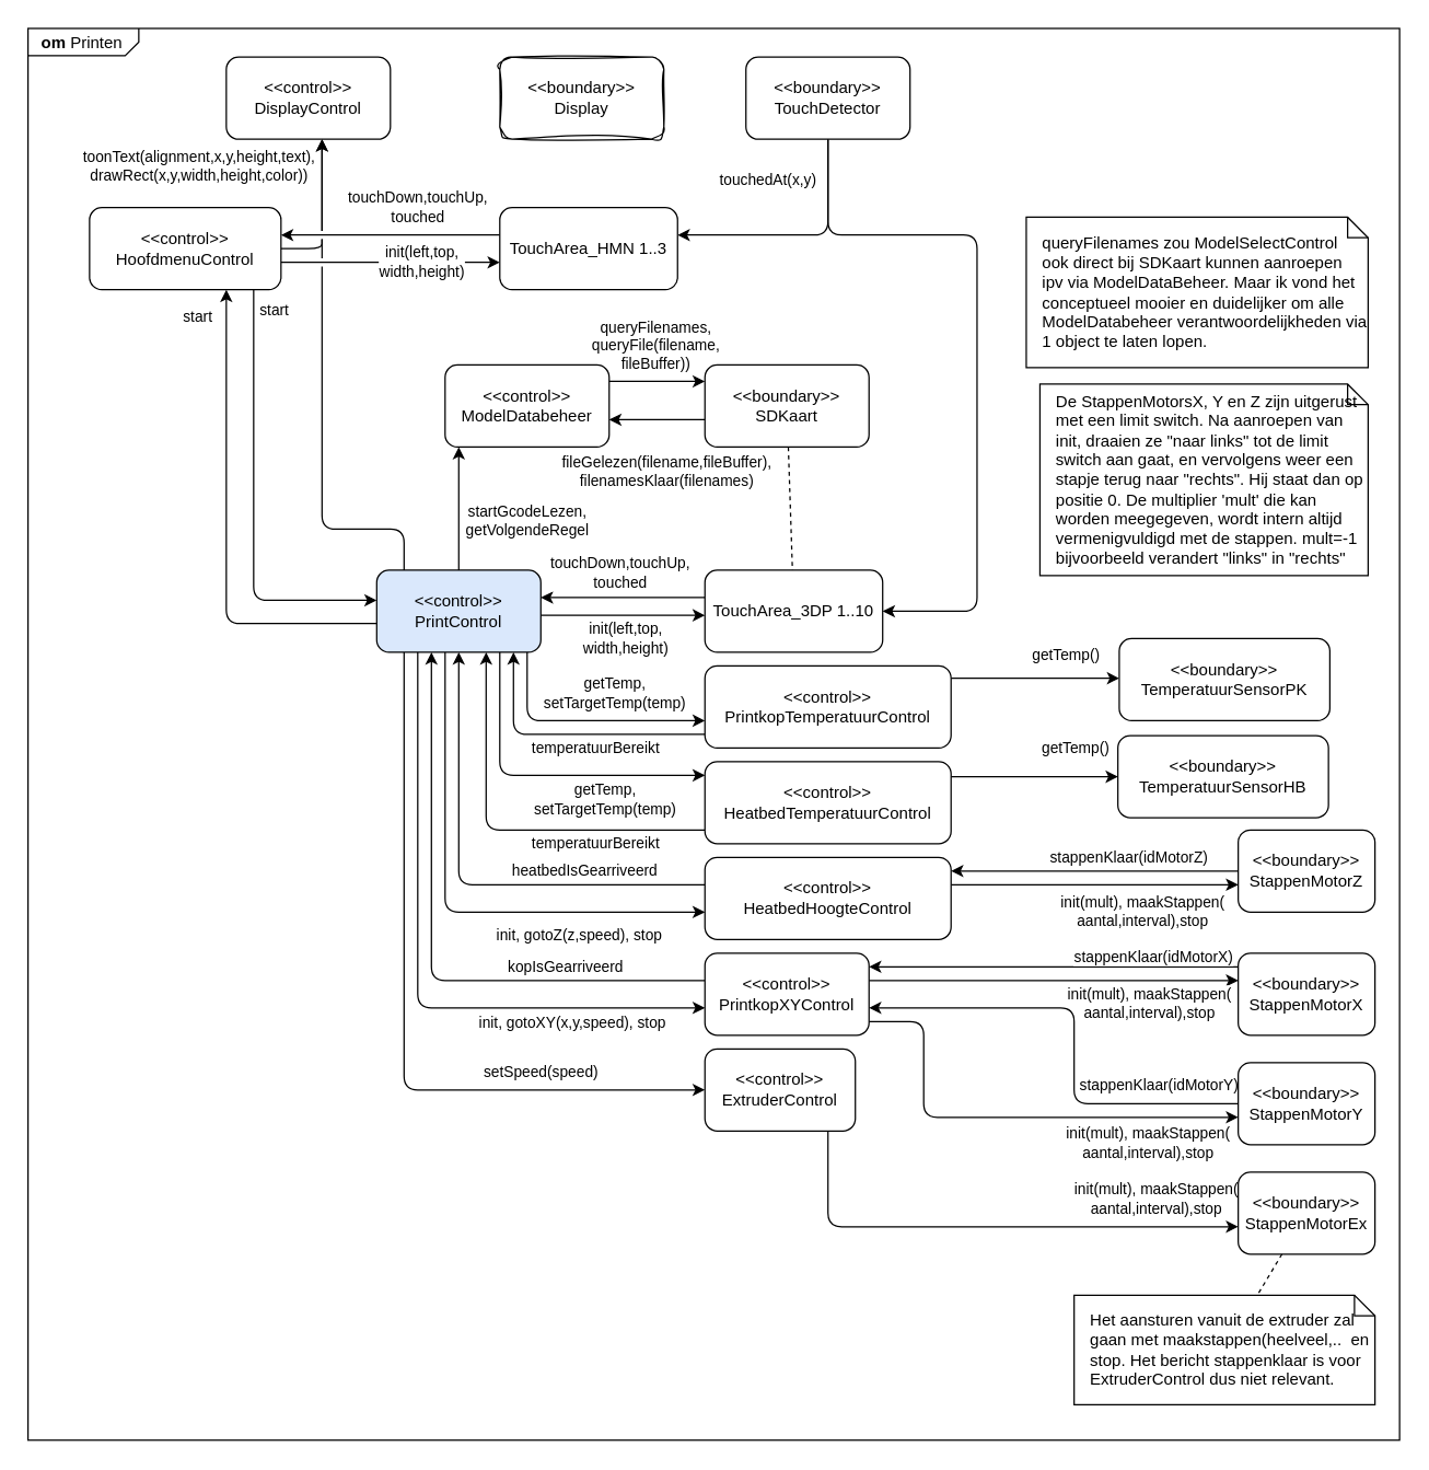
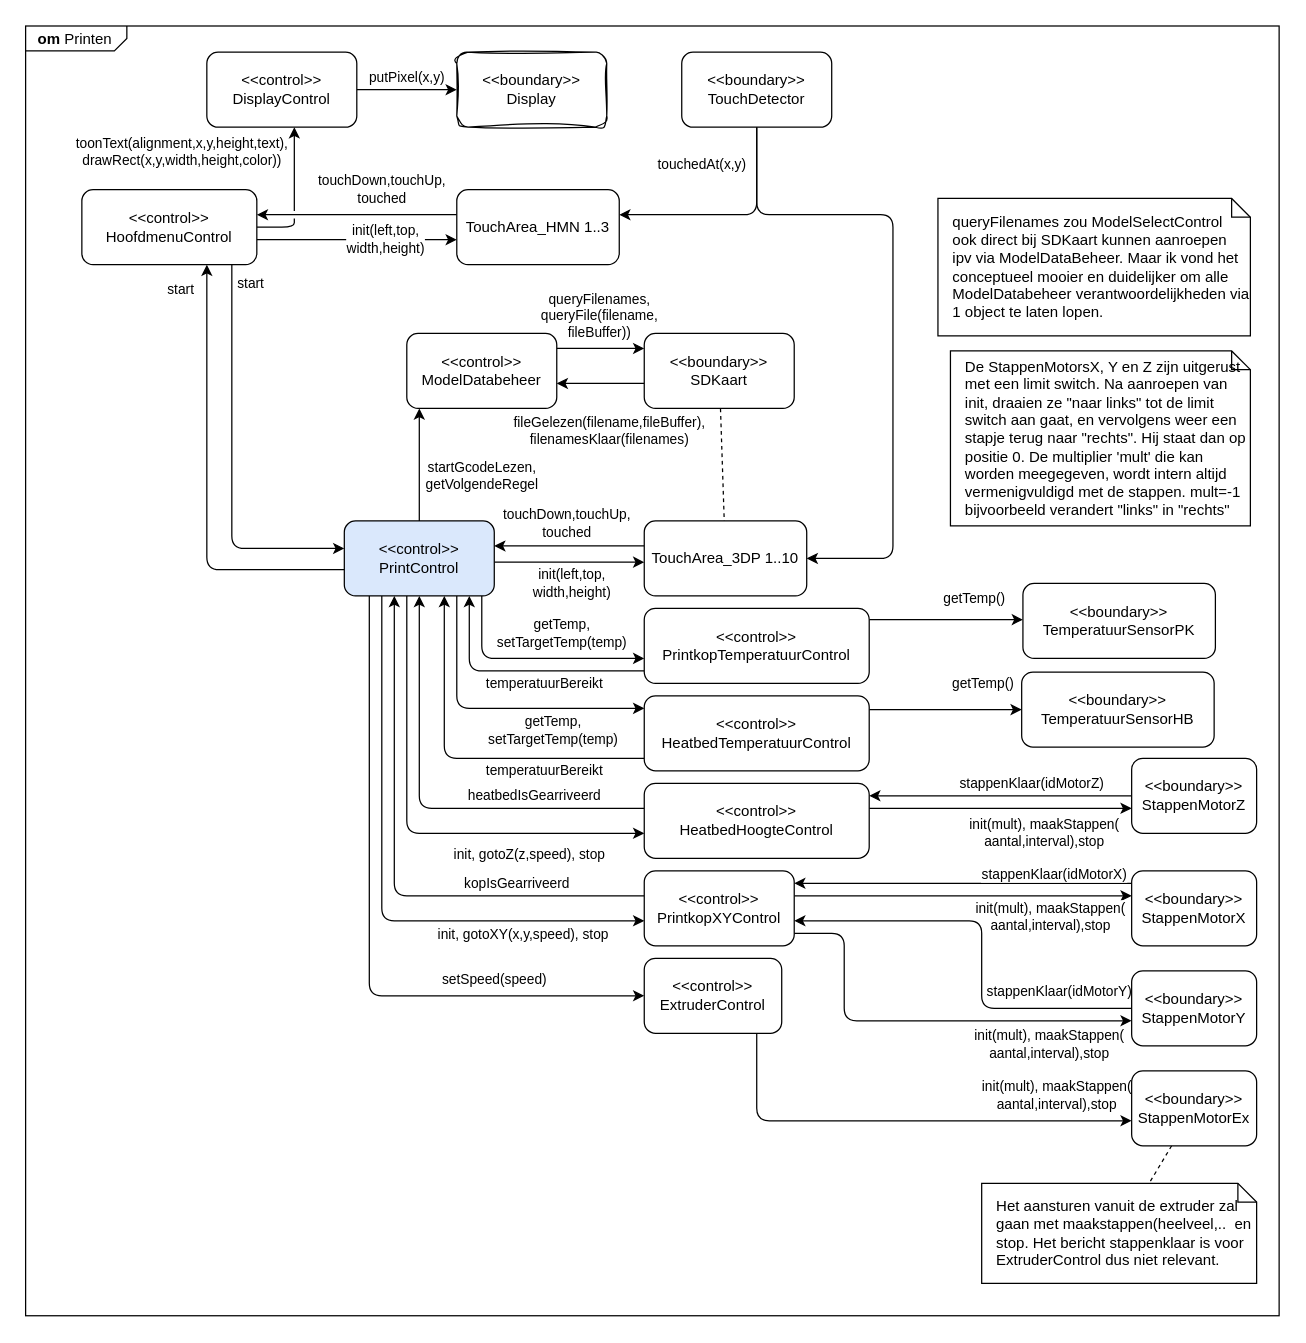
  <mxCell id="0" />
  <mxCell id="1" parent="0" />
  <mxCell id="2" value="&lt;p style=&quot;margin:0px;margin-top:4px;margin-left:10px;text-align:left;&quot;&gt;&lt;b&gt;om&lt;/b&gt;&amp;nbsp;Printen&lt;/p&gt;" style="html=1;shape=mxgraph.sysml.package;labelX=81.4;align=left;spacingLeft=10;overflow=fill;recursiveResize=0;container=0;" vertex="1" parent="1"><mxGeometry x="20" y="20" width="1003" height="1032" as="geometry" /></mxCell>
  <mxCell id="3" value="queryFilenames,&lt;br&gt;queryFile(filename,&lt;br&gt;fileBuffer))" style="edgeStyle=orthogonalEdgeStyle;rounded=1;orthogonalLoop=1;jettySize=auto;html=1;" edge="1" parent="1" source="26" target="25"><mxGeometry x="-0.029" y="26" relative="1" as="geometry"><Array as="points"><mxPoint x="479" y="278" /><mxPoint x="479" y="278" /></Array><mxPoint as="offset" /></mxGeometry></mxCell>
  <mxCell id="4" value="&lt;span style=&quot;color: rgb(0, 0, 0); font-family: Helvetica; font-size: 11px; font-style: normal; font-variant-ligatures: normal; font-variant-caps: normal; font-weight: 400; letter-spacing: normal; orphans: 2; text-align: center; text-indent: 0px; text-transform: none; widows: 2; word-spacing: 0px; -webkit-text-stroke-width: 0px; background-color: rgb(255, 255, 255); text-decoration-thickness: initial; text-decoration-style: initial; text-decoration-color: initial; float: none; display: inline !important;&quot;&gt;touchDown,touchUp,&lt;/span&gt;&lt;br style=&quot;border-color: var(--border-color); color: rgb(0, 0, 0); font-family: Helvetica; font-size: 11px; font-style: normal; font-variant-ligatures: normal; font-variant-caps: normal; font-weight: 400; letter-spacing: normal; orphans: 2; text-align: center; text-indent: 0px; text-transform: none; widows: 2; word-spacing: 0px; -webkit-text-stroke-width: 0px; text-decoration-thickness: initial; text-decoration-style: initial; text-decoration-color: initial;&quot;&gt;&lt;span style=&quot;color: rgb(0, 0, 0); font-family: Helvetica; font-size: 11px; font-style: normal; font-variant-ligatures: normal; font-variant-caps: normal; font-weight: 400; letter-spacing: normal; orphans: 2; text-align: center; text-indent: 0px; text-transform: none; widows: 2; word-spacing: 0px; -webkit-text-stroke-width: 0px; background-color: rgb(255, 255, 255); text-decoration-thickness: initial; text-decoration-style: initial; text-decoration-color: initial; float: none; display: inline !important;&quot;&gt;touched&lt;/span&gt;" style="edgeStyle=orthogonalEdgeStyle;rounded=1;orthogonalLoop=1;jettySize=auto;html=1;" edge="1" parent="1" source="13" target="7"><mxGeometry x="-0.25" y="-20" relative="1" as="geometry"><Array as="points"><mxPoint x="265" y="171" /><mxPoint x="265" y="171" /></Array><mxPoint as="offset" /></mxGeometry></mxCell>
  <mxCell id="5" value="init(left,top,&lt;br style=&quot;border-color: var(--border-color);&quot;&gt;width,height)" style="edgeStyle=orthogonalEdgeStyle;rounded=1;orthogonalLoop=1;jettySize=auto;html=1;jumpStyle=none;" edge="1" parent="1" source="7" target="13"><mxGeometry x="0.287" relative="1" as="geometry"><mxPoint x="425" y="171" as="targetPoint" /><Array as="points"><mxPoint x="335" y="191" /><mxPoint x="335" y="191" /></Array><mxPoint as="offset" /></mxGeometry></mxCell>
  <mxCell id="6" value="toonText(alignment,x,y,height,text),&lt;br style=&quot;border-color: var(--border-color);&quot;&gt;drawRect(x,y,width,height,color))" style="edgeStyle=orthogonalEdgeStyle;rounded=1;orthogonalLoop=1;jettySize=auto;html=1;jumpStyle=gap;" edge="1" parent="1" source="7" target="9"><mxGeometry x="-1" y="85" relative="1" as="geometry"><mxPoint x="-60" y="25" as="offset" /><Array as="points"><mxPoint x="235" y="181" /></Array></mxGeometry></mxCell>
  <mxCell id="7" value="&amp;lt;&amp;lt;control&amp;gt;&amp;gt;&lt;br&gt;HoofdmenuControl" style="rounded=1;whiteSpace=wrap;html=1;" vertex="1" parent="1"><mxGeometry x="65" y="151" width="140" height="60" as="geometry" /></mxCell>
+ <mxCell id="8" value="putPixel(x,y)" style="edgeStyle=orthogonalEdgeStyle;rounded=1;orthogonalLoop=1;jettySize=auto;html=1;" edge="1" parent="1" source="9" target="10"><mxGeometry y="10" relative="1" as="geometry"><mxPoint as="offset" /></mxGeometry></mxCell>
  <mxCell id="9" value="&amp;lt;&amp;lt;control&amp;gt;&amp;gt;&lt;br&gt;DisplayControl" style="rounded=1;whiteSpace=wrap;html=1;" vertex="1" parent="1"><mxGeometry x="165" y="41" width="120" height="60" as="geometry" /></mxCell>
  <mxCell id="10" value="&amp;lt;&amp;lt;boundary&amp;gt;&amp;gt;&lt;br&gt;Display" style="rounded=1;whiteSpace=wrap;html=1;sketch=1;curveFitting=1;jiggle=2;" vertex="1" parent="1"><mxGeometry x="365" y="41" width="120" height="60" as="geometry" /></mxCell>
  <mxCell id="11" value="touchedAt(x,y)" style="edgeStyle=orthogonalEdgeStyle;rounded=1;orthogonalLoop=1;jettySize=auto;html=1;" edge="1" parent="1" source="12" target="13"><mxGeometry x="0.267" y="-40" relative="1" as="geometry"><mxPoint x="485" y="171" as="targetPoint" /><Array as="points"><mxPoint x="605" y="171" /></Array><mxPoint as="offset" /></mxGeometry></mxCell>
  <mxCell id="12" value="&amp;lt;&amp;lt;boundary&amp;gt;&amp;gt;&lt;br&gt;TouchDetector" style="rounded=1;whiteSpace=wrap;html=1;" vertex="1" parent="1"><mxGeometry x="545" y="41" width="120" height="60" as="geometry" /></mxCell>
  <mxCell id="13" value="TouchArea_HMN 1..3" style="rounded=1;whiteSpace=wrap;html=1;" vertex="1" parent="1"><mxGeometry x="365" y="151" width="130" height="60" as="geometry" /></mxCell>
- <mxCell id="14" style="edgeStyle=orthogonalEdgeStyle;rounded=1;orthogonalLoop=1;jettySize=auto;html=1;jumpStyle=gap;" edge="1" parent="1" source="22" target="9"><mxGeometry relative="1" as="geometry"><Array as="points"><mxPoint x="295" y="386" /><mxPoint x="235" y="386" /></Array></mxGeometry></mxCell>
  <mxCell id="15" value="init(left,top,&lt;br style=&quot;border-color: var(--border-color);&quot;&gt;width,height)" style="edgeStyle=orthogonalEdgeStyle;rounded=1;orthogonalLoop=1;jettySize=auto;html=1;" edge="1" parent="1" source="22" target="28"><mxGeometry x="0.033" y="-17" relative="1" as="geometry"><Array as="points"><mxPoint x="460" y="449" /><mxPoint x="460" y="449" /></Array><mxPoint as="offset" /></mxGeometry></mxCell>
  <mxCell id="16" value="getTemp,&lt;br&gt;setTargetTemp(temp)" style="edgeStyle=orthogonalEdgeStyle;rounded=1;orthogonalLoop=1;jettySize=auto;html=1;" edge="1" parent="1" source="22" target="31"><mxGeometry x="0.263" y="20" relative="1" as="geometry"><Array as="points"><mxPoint x="385" y="526" /></Array><mxPoint as="offset" /></mxGeometry></mxCell>
  <mxCell id="17" value="init, gotoXY(x,y,speed), stop" style="edgeStyle=orthogonalEdgeStyle;rounded=1;orthogonalLoop=1;jettySize=auto;html=1;" edge="1" parent="1" source="22" target="38"><mxGeometry x="0.587" y="-11" relative="1" as="geometry"><Array as="points"><mxPoint x="305" y="736" /></Array><mxPoint as="offset" /></mxGeometry></mxCell>
  <mxCell id="18" value="setSpeed(speed)" style="edgeStyle=orthogonalEdgeStyle;rounded=1;orthogonalLoop=1;jettySize=auto;html=1;" edge="1" parent="1" source="22" target="40"><mxGeometry x="0.556" y="13" relative="1" as="geometry"><Array as="points"><mxPoint x="295" y="796" /></Array><mxPoint as="offset" /></mxGeometry></mxCell>
  <mxCell id="19" value="getTemp,&lt;br style=&quot;border-color: var(--border-color); background-color: rgb(251, 251, 251);&quot;&gt;&lt;span style=&quot;background-color: rgb(251, 251, 251);&quot;&gt;setTargetTemp(temp)&lt;/span&gt;" style="edgeStyle=orthogonalEdgeStyle;rounded=1;orthogonalLoop=1;jettySize=auto;html=1;" edge="1" parent="1" source="22" target="34"><mxGeometry x="0.392" y="-18" relative="1" as="geometry"><Array as="points"><mxPoint x="365" y="566" /></Array><mxPoint as="offset" /></mxGeometry></mxCell>
  <mxCell id="20" value="init, gotoZ(z,speed), stop" style="edgeStyle=orthogonalEdgeStyle;rounded=1;orthogonalLoop=1;jettySize=auto;html=1;" edge="1" parent="1" source="22" target="43"><mxGeometry x="0.516" y="-17" relative="1" as="geometry"><Array as="points"><mxPoint x="325" y="666" /></Array><mxPoint as="offset" /></mxGeometry></mxCell>
  <mxCell id="21" value="startGcodeLezen,&lt;br&gt;getVolgendeRegel" style="edgeStyle=orthogonalEdgeStyle;rounded=1;orthogonalLoop=1;jettySize=auto;html=1;" edge="1" parent="1" source="22" target="26"><mxGeometry x="-0.2" y="-50" relative="1" as="geometry"><Array as="points"><mxPoint x="335" y="387" /><mxPoint x="335" y="387" /></Array><mxPoint as="offset" /></mxGeometry></mxCell>
  <mxCell id="22" value="&amp;lt;&amp;lt;control&amp;gt;&amp;gt;&lt;br&gt;PrintControl" style="rounded=1;whiteSpace=wrap;html=1;fillColor=#dae8fc;" vertex="1" parent="1"><mxGeometry x="275" y="416" width="120" height="60" as="geometry" /></mxCell>
  <mxCell id="23" value="fileGelezen(filename,fileBuffer),&lt;br&gt;filenamesKlaar(filenames)" style="edgeStyle=orthogonalEdgeStyle;rounded=1;orthogonalLoop=1;jettySize=auto;html=1;" edge="1" parent="1" source="25" target="26"><mxGeometry x="-0.2" y="38" relative="1" as="geometry"><Array as="points"><mxPoint x="485" y="306" /><mxPoint x="485" y="306" /></Array><mxPoint as="offset" /></mxGeometry></mxCell>
  <mxCell id="24" style="rounded=0;orthogonalLoop=1;jettySize=auto;html=1;dashed=1;endArrow=none;endFill=0;" edge="1" parent="1" source="25" target="28"><mxGeometry relative="1" as="geometry" /></mxCell>
  <mxCell id="25" value="&amp;lt;&amp;lt;boundary&amp;gt;&amp;gt;&lt;br&gt;SDKaart" style="rounded=1;whiteSpace=wrap;html=1;" vertex="1" parent="1"><mxGeometry x="515" y="266" width="120" height="60" as="geometry" /></mxCell>
  <mxCell id="26" value="&amp;lt;&amp;lt;control&amp;gt;&amp;gt;&lt;br&gt;ModelDatabeheer" style="rounded=1;whiteSpace=wrap;html=1;" vertex="1" parent="1"><mxGeometry x="325" y="266" width="120" height="60" as="geometry" /></mxCell>
  <mxCell id="27" value="touchDown,touchUp,&lt;br style=&quot;border-color: var(--border-color);&quot;&gt;&lt;span style=&quot;border-color: var(--border-color);&quot;&gt;touched&lt;/span&gt;" style="edgeStyle=orthogonalEdgeStyle;rounded=1;orthogonalLoop=1;jettySize=auto;html=1;" edge="1" parent="1" source="28" target="22"><mxGeometry x="0.033" y="-18" relative="1" as="geometry"><Array as="points"><mxPoint x="458" y="436" /><mxPoint x="458" y="436" /></Array><mxPoint as="offset" /></mxGeometry></mxCell>
  <mxCell id="28" value="TouchArea_3DP 1..10" style="rounded=1;whiteSpace=wrap;html=1;" vertex="1" parent="1"><mxGeometry x="515" y="416" width="130" height="60" as="geometry" /></mxCell>
  <mxCell id="29" value="temperatuurBereikt" style="edgeStyle=orthogonalEdgeStyle;rounded=1;orthogonalLoop=1;jettySize=auto;html=1;" edge="1" parent="1" source="31" target="22"><mxGeometry x="-0.2" y="10" relative="1" as="geometry"><Array as="points"><mxPoint x="375" y="536" /></Array><mxPoint as="offset" /></mxGeometry></mxCell>
  <mxCell id="30" value="getTemp()" style="edgeStyle=orthogonalEdgeStyle;rounded=0;orthogonalLoop=1;jettySize=auto;html=1;" edge="1" parent="1" source="31" target="57"><mxGeometry x="0.359" y="17" relative="1" as="geometry"><Array as="points"><mxPoint x="767" y="495" /><mxPoint x="767" y="495" /></Array><mxPoint as="offset" /></mxGeometry></mxCell>
  <mxCell id="31" value="&amp;lt;&amp;lt;control&amp;gt;&amp;gt;&lt;br&gt;PrintkopTemperatuurControl" style="rounded=1;whiteSpace=wrap;html=1;" vertex="1" parent="1"><mxGeometry x="515" y="486" width="180" height="60" as="geometry" /></mxCell>
  <mxCell id="32" value="temperatuurBereikt" style="edgeStyle=orthogonalEdgeStyle;rounded=1;orthogonalLoop=1;jettySize=auto;html=1;" edge="1" parent="1" source="34" target="22"><mxGeometry x="-0.448" y="10" relative="1" as="geometry"><Array as="points"><mxPoint x="355" y="606" /></Array><mxPoint as="offset" /></mxGeometry></mxCell>
  <mxCell id="33" value="getTemp()" style="edgeStyle=orthogonalEdgeStyle;rounded=0;orthogonalLoop=1;jettySize=auto;html=1;" edge="1" parent="1" source="34" target="58"><mxGeometry x="0.495" y="21" relative="1" as="geometry"><Array as="points"><mxPoint x="718" y="567" /><mxPoint x="718" y="567" /></Array><mxPoint as="offset" /></mxGeometry></mxCell>
  <mxCell id="34" value="&amp;lt;&amp;lt;control&amp;gt;&amp;gt;&lt;br&gt;HeatbedTemperatuurControl" style="rounded=1;whiteSpace=wrap;html=1;" vertex="1" parent="1"><mxGeometry x="515" y="556" width="180" height="60" as="geometry" /></mxCell>
  <mxCell id="35" value="kopIsGearriveerd" style="edgeStyle=orthogonalEdgeStyle;rounded=1;orthogonalLoop=1;jettySize=auto;html=1;" edge="1" parent="1" source="38" target="22"><mxGeometry x="-0.535" y="-10" relative="1" as="geometry"><Array as="points"><mxPoint x="315" y="716" /></Array><mxPoint as="offset" /></mxGeometry></mxCell>
  <mxCell id="36" value="init(mult), maakStappen(&lt;br style=&quot;border-color: var(--border-color);&quot;&gt;aantal,interval),stop" style="edgeStyle=orthogonalEdgeStyle;rounded=1;orthogonalLoop=1;jettySize=auto;html=1;" edge="1" parent="1" source="38" target="47"><mxGeometry x="0.518" y="-17" relative="1" as="geometry"><Array as="points"><mxPoint x="775" y="716" /><mxPoint x="775" y="716" /></Array><mxPoint as="offset" /></mxGeometry></mxCell>
  <mxCell id="37" value="init(mult), maakStappen(&lt;br style=&quot;border-color: var(--border-color);&quot;&gt;aantal,interval),stop" style="edgeStyle=orthogonalEdgeStyle;rounded=1;orthogonalLoop=1;jettySize=auto;html=1;" edge="1" parent="1" source="38" target="49"><mxGeometry x="0.612" y="-19" relative="1" as="geometry"><Array as="points"><mxPoint x="675" y="746" /><mxPoint x="675" y="816" /></Array><mxPoint as="offset" /></mxGeometry></mxCell>
  <mxCell id="38" value="&amp;lt;&amp;lt;control&amp;gt;&amp;gt;&lt;br&gt;PrintkopXYControl" style="rounded=1;whiteSpace=wrap;html=1;" vertex="1" parent="1"><mxGeometry x="515" y="696" width="120" height="60" as="geometry" /></mxCell>
  <mxCell id="39" value="init(mult), maakStappen(&lt;br style=&quot;border-color: var(--border-color);&quot;&gt;aantal,interval),stop" style="edgeStyle=orthogonalEdgeStyle;rounded=1;orthogonalLoop=1;jettySize=auto;html=1;" edge="1" parent="1" source="40" target="53"><mxGeometry x="0.676" y="20" relative="1" as="geometry"><Array as="points"><mxPoint x="605" y="896" /></Array><mxPoint as="offset" /></mxGeometry></mxCell>
  <mxCell id="40" value="&amp;lt;&amp;lt;control&amp;gt;&amp;gt;&lt;br&gt;ExtruderControl" style="rounded=1;whiteSpace=wrap;html=1;" vertex="1" parent="1"><mxGeometry x="515" y="766" width="110" height="60" as="geometry" /></mxCell>
  <mxCell id="41" value="heatbedIsGearriveerd" style="edgeStyle=orthogonalEdgeStyle;rounded=1;orthogonalLoop=1;jettySize=auto;html=1;" edge="1" parent="1" source="43" target="22"><mxGeometry x="-0.5" y="-10" relative="1" as="geometry"><Array as="points"><mxPoint x="335" y="646" /></Array><mxPoint as="offset" /></mxGeometry></mxCell>
  <mxCell id="42" value="init(mult), maakStappen(&lt;br&gt;aantal,interval),stop" style="edgeStyle=orthogonalEdgeStyle;rounded=1;orthogonalLoop=1;jettySize=auto;html=1;" edge="1" parent="1" source="43" target="45"><mxGeometry x="0.333" y="-20" relative="1" as="geometry"><Array as="points"><mxPoint x="795" y="646" /><mxPoint x="795" y="646" /></Array><mxPoint as="offset" /></mxGeometry></mxCell>
  <mxCell id="43" value="&amp;lt;&amp;lt;control&amp;gt;&amp;gt;&lt;br&gt;HeatbedHoogteControl" style="rounded=1;whiteSpace=wrap;html=1;" vertex="1" parent="1"><mxGeometry x="515" y="626" width="180" height="60" as="geometry" /></mxCell>
  <mxCell id="44" value="stappenKlaar(idMotorZ)" style="edgeStyle=orthogonalEdgeStyle;rounded=1;orthogonalLoop=1;jettySize=auto;html=1;" edge="1" parent="1" source="45" target="43"><mxGeometry x="-0.238" y="-10" relative="1" as="geometry"><Array as="points"><mxPoint x="805" y="636" /><mxPoint x="805" y="636" /></Array><mxPoint as="offset" /></mxGeometry></mxCell>
  <mxCell id="45" value="&amp;lt;&amp;lt;boundary&amp;gt;&amp;gt;&lt;br&gt;StappenMotorZ" style="rounded=1;whiteSpace=wrap;html=1;" vertex="1" parent="1"><mxGeometry x="905" y="606" width="100" height="60" as="geometry" /></mxCell>
  <mxCell id="46" value="stappenKlaar(idMotorX)" style="edgeStyle=orthogonalEdgeStyle;rounded=1;orthogonalLoop=1;jettySize=auto;html=1;" edge="1" parent="1" source="47" target="38"><mxGeometry x="-0.541" y="-7" relative="1" as="geometry"><Array as="points"><mxPoint x="785" y="706" /><mxPoint x="785" y="706" /></Array><mxPoint as="offset" /></mxGeometry></mxCell>
  <mxCell id="47" value="&amp;lt;&amp;lt;boundary&amp;gt;&amp;gt;&lt;br&gt;StappenMotorX" style="rounded=1;whiteSpace=wrap;html=1;" vertex="1" parent="1"><mxGeometry x="905" y="696" width="100" height="60" as="geometry" /></mxCell>
  <mxCell id="48" value="stappenKlaar(idMotorY)" style="edgeStyle=orthogonalEdgeStyle;rounded=1;orthogonalLoop=1;jettySize=auto;html=1;" edge="1" parent="1" source="49" target="38"><mxGeometry x="-0.659" y="-13" relative="1" as="geometry"><Array as="points"><mxPoint x="785" y="806" /><mxPoint x="785" y="736" /></Array><mxPoint as="offset" /></mxGeometry></mxCell>
  <mxCell id="49" value="&amp;lt;&amp;lt;boundary&amp;gt;&amp;gt;&lt;br&gt;StappenMotorY" style="rounded=1;whiteSpace=wrap;html=1;" vertex="1" parent="1"><mxGeometry x="905" y="776" width="100" height="60" as="geometry" /></mxCell>
  <mxCell id="50" value="start" style="edgeStyle=orthogonalEdgeStyle;rounded=1;orthogonalLoop=1;jettySize=auto;html=1;jumpStyle=gap;" edge="1" parent="1" source="7" target="22"><mxGeometry x="-0.908" y="15" relative="1" as="geometry"><Array as="points"><mxPoint x="185" y="438" /></Array><mxPoint as="offset" /></mxGeometry></mxCell>
  <mxCell id="51" value="start" style="edgeStyle=orthogonalEdgeStyle;rounded=1;orthogonalLoop=1;jettySize=auto;html=1;jumpStyle=gap;" edge="1" parent="1" source="22" target="7"><mxGeometry x="0.887" y="21" relative="1" as="geometry"><Array as="points"><mxPoint x="165" y="455" /></Array><mxPoint as="offset" /></mxGeometry></mxCell>
  <mxCell id="52" style="rounded=0;orthogonalLoop=1;jettySize=auto;html=1;endArrow=none;endFill=0;dashed=1;" edge="1" parent="1" source="53" target="55"><mxGeometry relative="1" as="geometry" /></mxCell>
  <mxCell id="53" value="&amp;lt;&amp;lt;boundary&amp;gt;&amp;gt;&lt;br&gt;StappenMotorEx" style="rounded=1;whiteSpace=wrap;html=1;" vertex="1" parent="1"><mxGeometry x="905" y="856" width="100" height="60" as="geometry" /></mxCell>
  <mxCell id="54" value="De StappenMotorsX, Y en Z zijn uitgerust met een limit switch. Na aanroepen van init, draaien ze &quot;naar links&quot; tot de limit switch aan gaat, en vervolgens weer een stapje terug naar &quot;rechts&quot;. Hij staat dan op positie 0. De multiplier 'mult' die kan worden meegegeven, wordt intern altijd vermenigvuldigd met de stappen. mult=-1 bijvoorbeeld verandert &quot;links&quot; in &quot;rechts&quot;" style="shape=note;size=15;align=left;spacingLeft=10;html=1;whiteSpace=wrap;" vertex="1" parent="1"><mxGeometry x="760" y="280" width="240" height="140" as="geometry" /></mxCell>
  <mxCell id="55" value="Het aansturen vanuit de extruder zal gaan met maakstappen(heelveel,..&amp;nbsp; en stop. Het bericht stappenklaar is voor ExtruderControl dus niet relevant." style="shape=note;size=15;align=left;spacingLeft=10;html=1;whiteSpace=wrap;" vertex="1" parent="1"><mxGeometry x="785" y="946" width="220" height="80" as="geometry" /></mxCell>
  <mxCell id="56" value="queryFilenames zou ModelSelectControl ook direct bij SDKaart kunnen aanroepen ipv via ModelDataBeheer. Maar ik vond het conceptueel mooier en duidelijker om alle ModelDatabeheer verantwoordelijkheden via 1 object te laten lopen." style="shape=note;size=15;align=left;spacingLeft=10;html=1;whiteSpace=wrap;" vertex="1" parent="1"><mxGeometry x="750" y="158" width="250" height="110" as="geometry" /></mxCell>
  <mxCell id="57" value="&amp;lt;&amp;lt;boundary&amp;gt;&amp;gt;&lt;br&gt;TemperatuurSensorPK" style="rounded=1;whiteSpace=wrap;html=1;" vertex="1" parent="1"><mxGeometry x="818" y="466" width="154" height="60" as="geometry" /></mxCell>
  <mxCell id="58" value="&amp;lt;&amp;lt;boundary&amp;gt;&amp;gt;&lt;br&gt;TemperatuurSensorHB" style="rounded=1;whiteSpace=wrap;html=1;" vertex="1" parent="1"><mxGeometry x="817" y="537" width="154" height="60" as="geometry" /></mxCell>
  <mxCell id="59" style="edgeStyle=orthogonalEdgeStyle;rounded=1;orthogonalLoop=1;jettySize=auto;html=1;" edge="1" parent="1" source="12" target="28"><mxGeometry relative="1" as="geometry"><Array as="points"><mxPoint x="605" y="171" /><mxPoint x="714" y="171" /><mxPoint x="714" y="446" /></Array></mxGeometry></mxCell>
